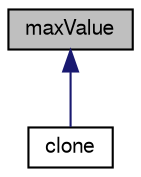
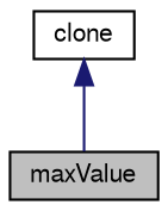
  digraph {
    rankdir=TB
    node [color=black fontname=FreeSans fontsize=10 shape=record]
    n1 [fillcolor=grey75 fontcolor=black height=0.2 label=maxValue style=filled width=0.4]
    n2 [height=0.2 label=clone width=0.4]
-   n1 -> n2 [color=midnightblue dir=back fontname=FreeSans fontsize=10 labelfontname=FreeSans labelfontsize=10 style=solid]
+   n2 -> n1 [color=midnightblue dir=back fontname=FreeSans fontsize=10 labelfontname=FreeSans labelfontsize=10 style=solid]
  }
